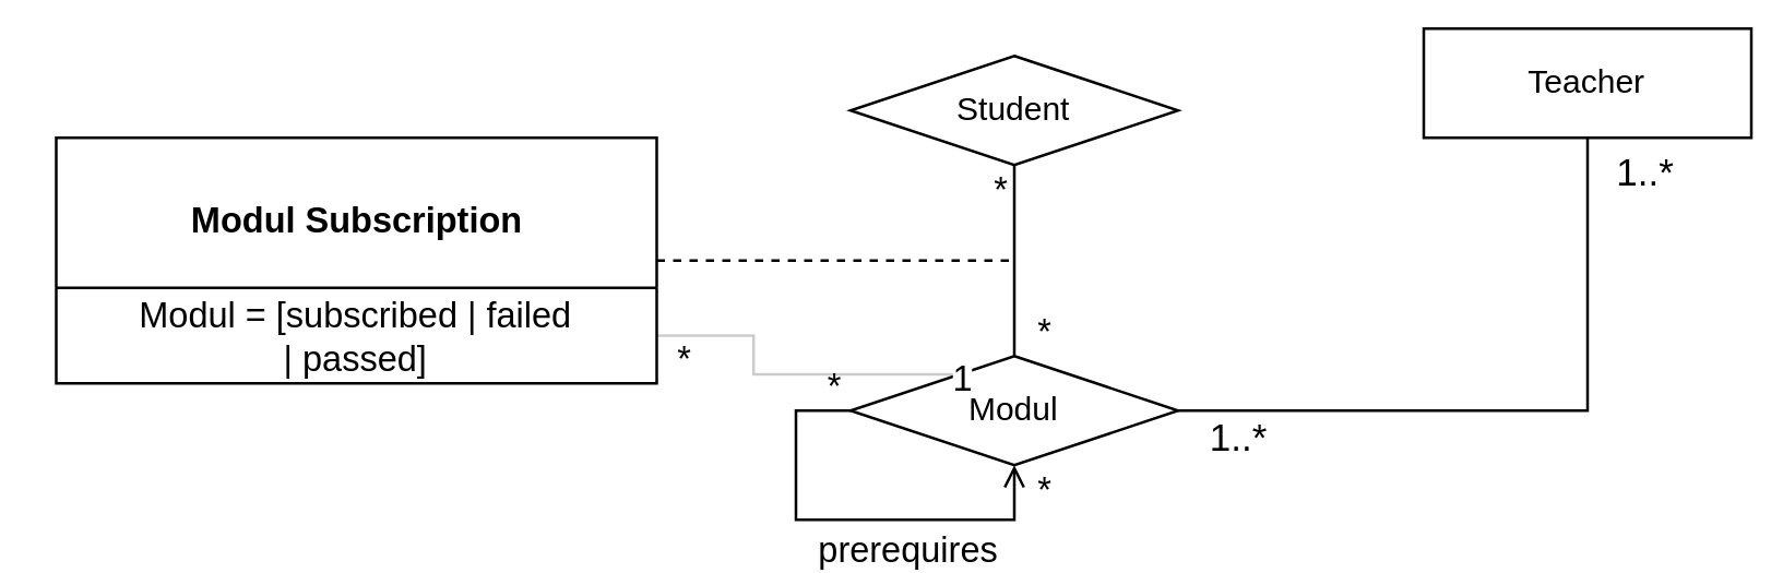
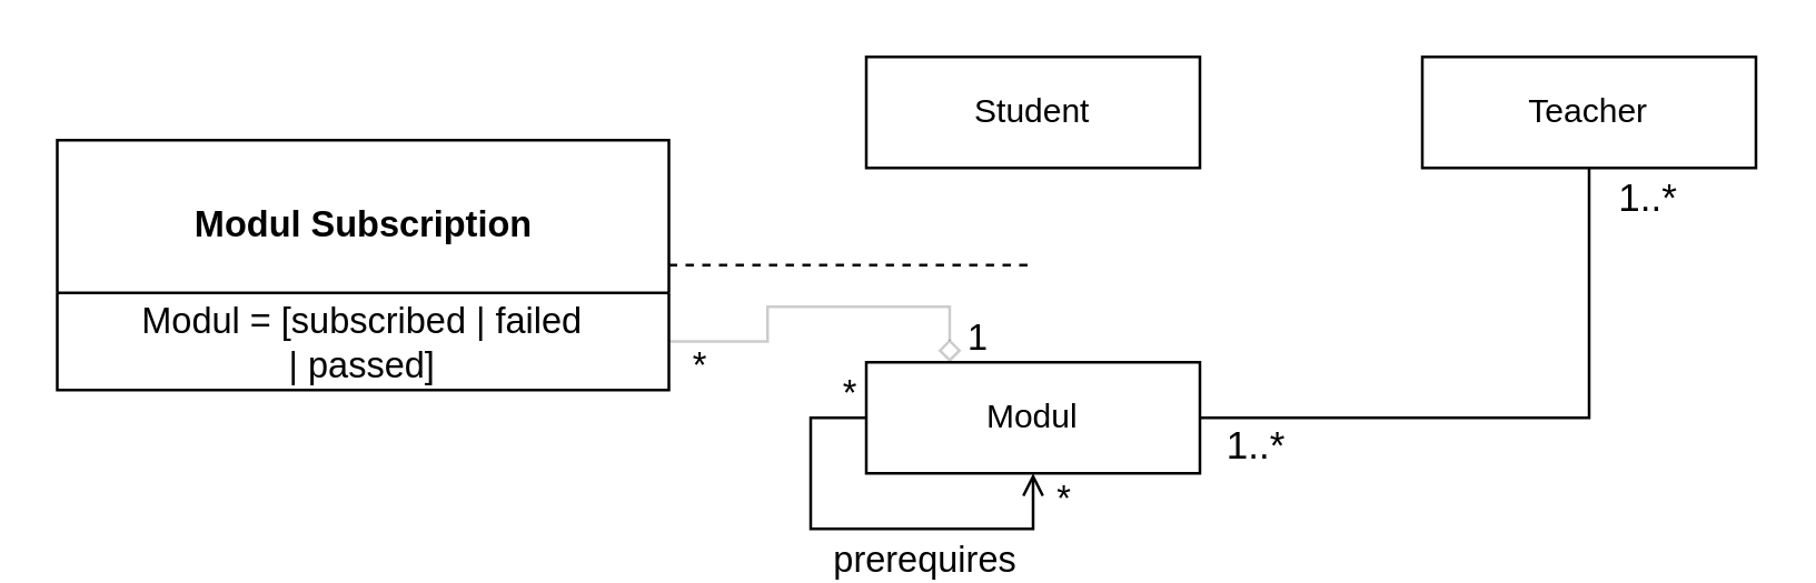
  <mxCell id="0" />
  <mxCell id="1" parent="0" />
- <mxCell id="2" value="Student" style="rhombus;whiteSpace=wrap;html=1;" vertex="1" parent="1"><mxGeometry x="311" y="20" width="120" height="40" as="geometry" /></mxCell>
- <mxCell id="3" style="edgeStyle=orthogonalEdgeStyle;rounded=0;orthogonalLoop=1;jettySize=auto;html=1;fontSize=14;endArrow=none;endFill=0;" edge="1" parent="1" source="6" target="2"><mxGeometry relative="1" as="geometry" /></mxCell>
- <mxCell id="4" value="*" style="edgeLabel;html=1;align=center;verticalAlign=middle;resizable=0;points=[];fontSize=13;" vertex="1" connectable="0" parent="3"><mxGeometry x="-0.6" y="-1" relative="1" as="geometry"><mxPoint x="9" y="4" as="offset" /></mxGeometry></mxCell>
- <mxCell id="5" value="*" style="edgeLabel;html=1;align=center;verticalAlign=middle;resizable=0;points=[];fontSize=13;" vertex="1" connectable="0" parent="3"><mxGeometry x="0.543" y="2" relative="1" as="geometry"><mxPoint x="-4" y="-8" as="offset" /></mxGeometry></mxCell>
- <mxCell id="6" value="Modul" style="rhombus;whiteSpace=wrap;html=1;" vertex="1" parent="1"><mxGeometry x="311" y="130" width="120" height="40" as="geometry" /></mxCell>
+ <mxCell id="2" value="Student" style="rounded=0;whiteSpace=wrap;html=1;" vertex="1" parent="1"><mxGeometry x="311" y="20" width="120" height="40" as="geometry" /></mxCell>
+ <mxCell id="6" value="Modul" style="rounded=0;whiteSpace=wrap;html=1;" vertex="1" parent="1"><mxGeometry x="311" y="130" width="120" height="40" as="geometry" /></mxCell>
  <mxCell id="7" value="&lt;font style=&quot;font-size: 14px;&quot;&gt;1..*&lt;/font&gt;" style="edgeStyle=orthogonalEdgeStyle;rounded=0;orthogonalLoop=1;jettySize=auto;html=1;exitX=0.5;exitY=1;exitDx=0;exitDy=0;entryX=1;entryY=0.5;entryDx=0;entryDy=0;endArrow=none;endFill=0;" edge="1" parent="1" source="9" target="6"><mxGeometry x="0.826" y="10" relative="1" as="geometry"><mxPoint as="offset" /></mxGeometry></mxCell>
  <mxCell id="8" value="1..*" style="edgeLabel;html=1;align=center;verticalAlign=middle;resizable=0;points=[];fontSize=14;" vertex="1" connectable="0" parent="7"><mxGeometry x="-0.809" y="1" relative="1" as="geometry"><mxPoint x="19" y="-12" as="offset" /></mxGeometry></mxCell>
- <mxCell id="9" value="Teacher" style="rounded=0;whiteSpace=wrap;html=1;" vertex="1" parent="1"><mxGeometry x="521" y="10" width="120" height="40" as="geometry" /></mxCell>
+ <mxCell id="9" value="Teacher" style="rounded=0;whiteSpace=wrap;html=1;" vertex="1" parent="1"><mxGeometry x="511" y="20" width="120" height="40" as="geometry" /></mxCell>
  <mxCell id="10" style="edgeStyle=orthogonalEdgeStyle;rounded=0;orthogonalLoop=1;jettySize=auto;html=1;exitX=0;exitY=0.5;exitDx=0;exitDy=0;entryX=0.5;entryY=1;entryDx=0;entryDy=0;fontSize=13;endArrow=open;endFill=0;" edge="1" parent="1" source="6" target="6"><mxGeometry relative="1" as="geometry" /></mxCell>
  <mxCell id="11" value="prerequires" style="edgeLabel;html=1;align=center;verticalAlign=middle;resizable=0;points=[];fontSize=13;" vertex="1" connectable="0" parent="10"><mxGeometry x="0.037" y="2" relative="1" as="geometry"><mxPoint x="17" y="12" as="offset" /></mxGeometry></mxCell>
  <mxCell id="12" value="*" style="edgeLabel;html=1;align=center;verticalAlign=middle;resizable=0;points=[];fontSize=13;" vertex="1" connectable="0" parent="10"><mxGeometry x="-0.887" y="3" relative="1" as="geometry"><mxPoint x="2" y="-13" as="offset" /></mxGeometry></mxCell>
  <mxCell id="13" value="*" style="edgeLabel;html=1;align=center;verticalAlign=middle;resizable=0;points=[];fontSize=13;" vertex="1" connectable="0" parent="10"><mxGeometry x="0.85" y="1" relative="1" as="geometry"><mxPoint x="11" y="-4" as="offset" /></mxGeometry></mxCell>
  <mxCell id="14" style="edgeStyle=orthogonalEdgeStyle;rounded=0;orthogonalLoop=1;jettySize=auto;html=1;fontSize=13;endArrow=none;endFill=0;dashed=1;" edge="1" parent="1" source="15"><mxGeometry relative="1" as="geometry"><mxPoint x="370" y="95" as="targetPoint" /></mxGeometry></mxCell>
  <mxCell id="15" value="&lt;br&gt;&lt;b&gt;Modul Subscription&lt;/b&gt;" style="swimlane;fontStyle=0;align=center;verticalAlign=top;childLayout=stackLayout;horizontal=1;startSize=55;horizontalStack=0;resizeParent=1;resizeParentMax=0;resizeLast=0;collapsible=0;marginBottom=0;html=1;fontSize=13;" vertex="1" parent="1"><mxGeometry x="20" y="50" width="220" height="90" as="geometry" /></mxCell>
  <mxCell id="16" value="Modul = [subscribed | failed &lt;br&gt;| passed]" style="text;html=1;strokeColor=none;fillColor=none;align=center;verticalAlign=middle;spacingLeft=4;spacingRight=4;overflow=hidden;rotatable=0;points=[[0,0.5],[1,0.5]];portConstraint=eastwest;fontSize=13;" vertex="1" parent="15"><mxGeometry y="55" width="220" height="35" as="geometry" /></mxCell>
- <mxCell id="17" style="edgeStyle=orthogonalEdgeStyle;rounded=0;orthogonalLoop=1;jettySize=auto;html=1;entryX=0.25;entryY=0;entryDx=0;entryDy=0;fontSize=13;endArrow=none;endFill=0;opacity=20;" edge="1" parent="1" source="16" target="6"><mxGeometry relative="1" as="geometry" /></mxCell>
+ <mxCell id="17" style="edgeStyle=orthogonalEdgeStyle;rounded=0;orthogonalLoop=1;jettySize=auto;html=1;entryX=0.25;entryY=0;entryDx=0;entryDy=0;fontSize=13;endArrow=diamond;endFill=0;opacity=20;" edge="1" parent="1" source="16" target="6"><mxGeometry relative="1" as="geometry" /></mxCell>
  <mxCell id="18" value="*" style="edgeLabel;html=1;align=center;verticalAlign=middle;resizable=0;points=[];fontSize=13;" vertex="1" connectable="0" parent="17"><mxGeometry x="-0.715" relative="1" as="geometry"><mxPoint x="-9" y="8" as="offset" /></mxGeometry></mxCell>
  <mxCell id="19" value="1" style="edgeLabel;html=1;align=center;verticalAlign=middle;resizable=0;points=[];fontSize=13;" vertex="1" connectable="0" parent="17"><mxGeometry x="0.858" y="-1" relative="1" as="geometry"><mxPoint x="10" as="offset" /></mxGeometry></mxCell>
